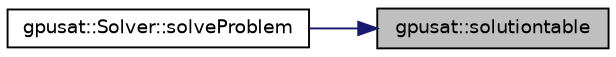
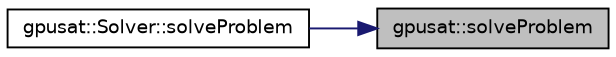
  digraph {
    rankdir=RL
    node [color=black fontname=Helvetica fontsize=10 shape=record style=filled]
-   n1 [fillcolor=grey75 fontcolor=black height=0.2 label="gpusat::solutiontable" width=0.4]
+   n1 [fillcolor=grey75 fontcolor=black height=0.2 label="gpusat::solveProblem" width=0.4]
    n2 [fillcolor=white height=0.2 label="gpusat::Solver::solveProblem" width=0.4]
    n1 -> n2 [color=midnightblue dir=back fontname=Helvetica fontsize=10 labelfontname=Helvetica labelfontsize=10 style=solid]
  }
